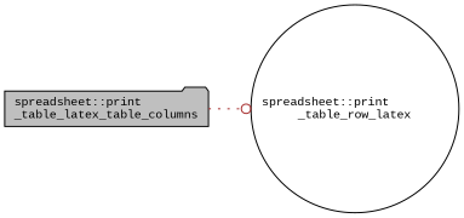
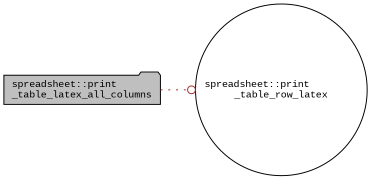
  digraph {
    rankdir=LR
    fontname="Liberation Mono"
    node [color=black fontname="Liberation Mono" fontsize=10 style=filled]
-   n1 [fillcolor=grey75 fontcolor=black height=0.2 label="spreadsheet::print\l_table_latex_table_columns" shape=folder width=0.4]
+   n1 [fillcolor=grey75 fontcolor=black height=0.2 label="spreadsheet::print\l_table_latex_all_columns" shape=folder width=0.4]
    n2 [fillcolor=white height=0.2 label="spreadsheet::print\l_table_row_latex" shape=circle width=0.4]
    n1 -> n2 [color=brown fontname="Liberation Mono" fontsize=10 labelfontname=Helvetica labelfontsize=10 style=dotted arrowhead=odot]
  }
